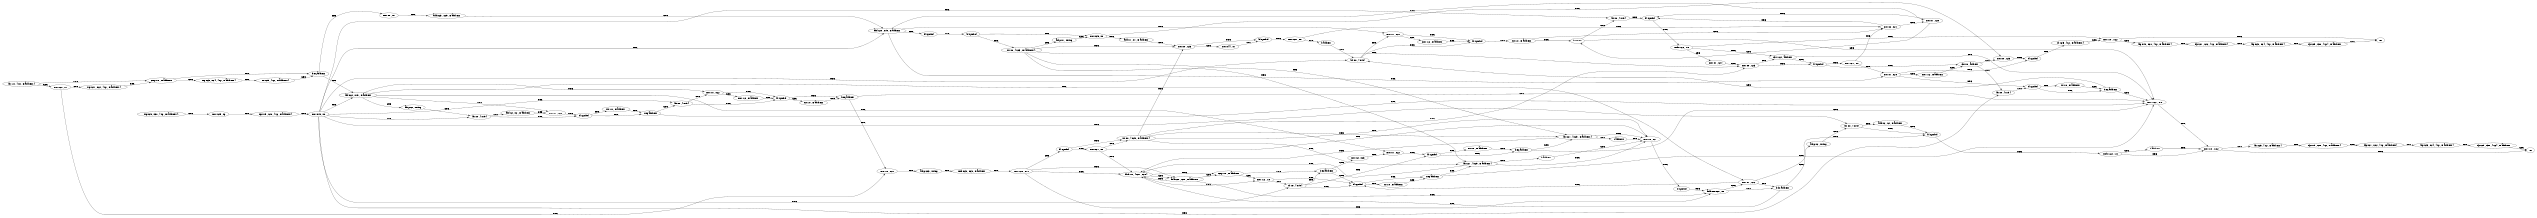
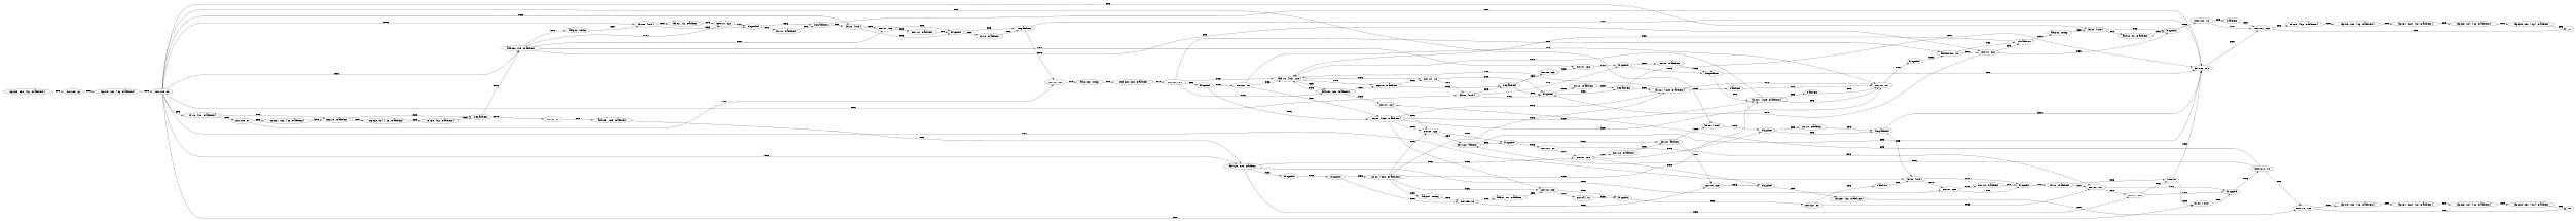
  digraph {
    rankdir=LR
    n1 [label="stp x29 , x30 , [ sp , #- address ]!"]
    n2 [label="mov x29 , sp"]
    n3 [label="stp x19 , x20 , [ sp , # address ]"]
    n4 [label="mov x19 , x0"]
    n5 [label="ldr w0 , [ x0 , # address ]"]
    n6 [label="add x22 , x19 , # address"]
    n7 [label="ldr x0 , [ x19 ]"]
    n8 [label="ldr x0 , [ x19 ]"]
    n9 [label="add x20 , x19 , # address"]
    n10 [label="ldr x0 , [ x19 ]"]
    n11 [label="ldr x0 , [ x19 ]"]
    n12 [label="ldr x0 , [ x19 ]"]
    n13 [label="ldr x0 , [ x19 ]"]
    n14 [label="ldr x0 , [ x19 ]"]
    n15 [label="mov x20 , x1"]
    n16 [label="cmp w0 , # address"]
    n17 [label="adrp x2 , string"]
    n18 [label="mov x1 , x22"]
    n19 [label="mov x1 , x22"]
    n20 [label="mov x1 , x22"]
    n21 [label="mov x1 , x22"]
    n22 [label="add x2 , x2 , # address"]
    n23 [label="bl symbol"]
    n24 [label="bl symbol"]
    n25 [label="bl symbol"]
    n26 [label="mov x1 , x20"]
    n27 [label="mov x1 , x20"]
    n28 [label="mov x1 , x20"]
    n29 [label="bl symbol"]
    n30 [label="bl symbol"]
    n31 [label="add x2 , x2 , # address"]
    n32 [label="bl symbol"]
    n33 [label="b.eq address"]
    n34 [label="bl symbol"]
    n35 [label="bl symbol"]
    n36 [label="bl symbol"]
    n37 [label="stp x21 , x22 , [ sp , # address ]"]
    n38 [label="mov x0 , x20"]
    n39 [label="stp x23 , x24 , [ sp , # address ]"]
    n40 [label="b.eq address"]
    n41 [label="adrp x23 , string"]
    n42 [label="str x25 , [ sp , # address ]"]
    n43 [label="mov x0 , x1"]
    n44 [label="add x23 , x29 , # address"]
    n45 [label="mov w2 , # address"]
    n46 [label="b.hs address"]
    n47 [label="tst w0 , # address"]
    n48 [label="b.eq address"]
-   n49 [label="mov w22 , # 0"]
+   n49 [label="cbz w22 , # 0"]
    n50 [label="mov w0 , w22"]
    n51 [label="ldr x25 , [ sp , # address ]"]
    n52 [label=ret]
    n53 [label="tst w0 , # address"]
    n54 [label="b.eq address"]
    n55 [label="bl symbol"]
    n56 [label="mov w2 , # address"]
    n57 [label="b.ne ret"]
    n58 [label="mov w2 , # address"]
    n59 [label="bl symbol"]
    n60 [label="str x0 , [ x23 , #- address ]!"]
    n61 [label="mov x25 , x0"]
    n62 [label="adrp x1 , string"]
    n63 [label="mov x0 , x23"]
    n64 [label="mov x0 , x23"]
    n65 [label="ldr x21 , [ x29 , # address ]"]
    n66 [label="ldr x21 , [ x29 , # address ]"]
    n67 [label="add x1 , x1 , # address"]
    n68 [label="mov x0 , x25"]
    n69 [label="mov x44 , x1"]
    n70 [label="bl symbol"]
    n71 [label="cbz w22 , address"]
    n72 [label="bl symbol"]
    n73 [label="ldrb w0 , [ x21 , x20 ]"]
    n74 [label="mov x0 , x21"]
    n75 [label="b address"]
    n76 [label="b address"]
    n77 [label="mov x21 , x0"]
    n78 [label="b address"]
    n79 [label="mov x2 , x21"]
    n80 [label="tst w0 , # address"]
    n81 [label="ldp x19 , x20 , [ sp , # address ]"]
    n82 [label="uxtb x23 , x23 , # address"]
    n83 [label="uxtb w22 , w0"]
    n84 [label="mov x20 , # 0"]
    n85 [label="bl symbol"]
    n86 [label="add x20 , x20 , # address"]
    n87 [label="address x20 , x0"]
    n88 [label="mov x21 , x0"]
    n89 [label="str x0 , [ x29 , # address ]"]
    n90 [label="cmp w0 , # address"]
    n91 [label="mov w2 , w0"]
    n92 [label="bl symbol"]
    n93 [label="mov x1 , x24"]
    n94 [label="mov w0 , w22"]
    n95 [label="ldp x19 , x20 , [ sp , # address ]"]
    n96 [label=ret]
    n97 [label="mov x21 , x0"]
    n98 [label="cbz x0 , address"]
    n99 [label="adrp x2 , string"]
    n100 [label="uxtb w22 , w0"]
    n101 [label="b address"]
    n102 [label="mov x2 , x23"]
    n103 [label="tst w0 , # address"]
    n104 [label="b.eq address"]
    n105 [label="tst w0 , # address"]
    n106 [label="b.eq address"]
    n107 [label="ldr x25 , [ sp , # address ]"]
    n108 [label="tst w0 , # address"]
    n109 [label="b.eq address"]
    n110 [label="ldp x21 , x22 , [ sp , # address ]"]
    n111 [label="ldp x23 , x24 , [ sp , # address ]"]
    n112 [label="ldp x29 , x30 , [ sp ] , # address"]
    n113 [label="ldp x21 , x22 , [ sp , # address ]"]
    n114 [label="ldp x23 , x24 , [ sp , # address ]"]
    n115 [label="ldp x29 , x30 , [ sp ] , # address"]
    n1 -> n2 [label=CFG]
    n2 -> n3 [label=CFG]
    n3 -> n4 [label=CFG]
+   n4 -> n5 [label=CFG]
    n4 -> n6 [label=DFG]
    n4 -> n7 [label=DFG]
    n4 -> n8 [label=DFG]
    n4 -> n9 [label=DFG]
    n4 -> n10 [label=DFG]
    n4 -> n11 [label=DFG]
    n4 -> n12 [label=DFG]
    n4 -> n13 [label=DFG]
    n4 -> n14 [label=DFG]
    n5 -> n15 [label=CFG]
    n5 -> n16 [label=DFG]
    n6 -> n17 [label=CFG]
    n6 -> n18 [label=DFG]
    n6 -> n19 [label=DFG]
    n6 -> n20 [label=DFG]
    n6 -> n21 [label=DFG]
    n7 -> n22 [label=CFG]
    n7 -> n23 [label=DFG]
    n8 -> n19 [label=CFG]
    n8 -> n24 [label=DFG]
    n9 -> n25 [label=CFG]
    n9 -> n26 [label=DFG]
    n9 -> n27 [label=DFG]
    n9 -> n28 [label=DFG]
    n10 -> n26 [label=CFG]
    n10 -> n29 [label=DFG]
    n11 -> n30 [label=DFG]
    n12 -> n31 [label=CFG]
    n12 -> n32 [label=DFG]
    n13 -> n33 [label=CFG]
    n13 -> n34 [label=DFG]
    n13 -> n35 [label=DFG]
    n14 -> n36 [label=DFG]
    n15 -> n37 [label=CFG]
    n15 -> n38 [label=DFG]
    n16 -> n39 [label=CFG]
    n16 -> n40 [label=DFG]
    n17 -> n7 [label=CFG]
    n18 -> n23 [label=DFG]
    n19 -> n24 [label=DFG]
    n19 -> n45 [label=CFG]
    n20 -> n35 [label=DFG]
    n21 -> n32 [label=DFG]
    n21 -> n34 [label=DFG]
    n21 -> n46 [label=CFG]
    n22 -> n18 [label=CFG]
    n23 -> n47 [label=CFG]
    n23 -> n48 [label=DFG]
    n24 -> n53 [label=CFG]
    n24 -> n54 [label=DFG]
    n25 -> n55 [label=DFG]
    n26 -> n29 [label=DFG]
    n26 -> n56 [label=CFG]
    n27 -> n30 [label=DFG]
    n27 -> n57 [label=CFG]
    n28 -> n36 [label=DFG]
    n28 -> n58 [label=CFG]
    n28 -> n59 [label=DFG]
    n29 -> n80 [label=DFG]
    n30 -> n83 [label=DFG]
    n31 -> n32 [label=CFG]
    n32 -> n100 [label=DFG]
    n33 -> n34 [label=CFG]
    n33 -> n102 [label=CFG]
    n34 -> n103 [label=CFG]
    n34 -> n104 [label=DFG]
    n35 -> n105 [label=CFG]
    n35 -> n106 [label=DFG]
    n36 -> n108 [label=CFG]
    n36 -> n109 [label=DFG]
    n37 -> n16 [label=CFG]
    n38 -> n41 [label=CFG]
    n39 -> n42 [label=CFG]
    n40 -> n6 [label=CFG]
    n40 -> n43 [label=CFG]
    n41 -> n82 [label=CFG]
    n42 -> n40 [label=CFG]
    n43 -> n44 [label=CFG]
    n44 -> n9 [label=CFG]
    n45 -> n24 [label=CFG]
    n46 -> n73 [label=CFG]
    n46 -> n99 [label=CFG]
    n47 -> n48 [label=CFG]
    n48 -> n8 [label=CFG]
    n48 -> n49 [label=CFG]
    n49 -> n50 [label=DFG]
    n50 -> n51 [label=CFG]
    n50 -> n52 [label=DFG]
    n51 -> n81 [label=CFG]
    n53 -> n54 [label=CFG]
    n54 -> n38 [label=CFG]
    n54 -> n49 [label=CFG]
    n55 -> n60 [label=DFG]
    n55 -> n61 [label=DFG]
    n56 -> n29 [label=CFG]
    n57 -> n11 [label=CFG]
    n57 -> n49 [label=CFG]
    n58 -> n98 [label=CFG]
    n59 -> n107 [label=CFG]
    n60 -> n62 [label=CFG]
    n60 -> n63 [label=DFG]
    n60 -> n64 [label=DFG]
    n60 -> n65 [label=DFG]
    n60 -> n66 [label=DFG]
    n61 -> n67 [label=DFG]
    n61 -> n68 [label=DFG]
    n62 -> n61 [label=CFG]
    n63 -> n69 [label=CFG]
    n63 -> n70 [label=DFG]
    n64 -> n71 [label=CFG]
    n64 -> n72 [label=DFG]
    n65 -> n73 [label=DFG]
    n65 -> n74 [label=DFG]
    n65 -> n75 [label=CFG]
    n66 -> n73 [label=DFG]
    n66 -> n74 [label=DFG]
    n66 -> n76 [label=CFG]
    n67 -> n63 [label=CFG]
    n68 -> n59 [label=DFG]
    n69 -> n70 [label=CFG]
    n70 -> n77 [label=DFG]
    n71 -> n49 [label=CFG]
    n71 -> n72 [label=CFG]
    n72 -> n97 [label=DFG]
    n72 -> n98 [label=DFG]
    n73 -> n86 [label=CFG]
    n73 -> n90 [label=DFG]
    n73 -> n91 [label=DFG]
    n74 -> n92 [label=DFG]
    n75 -> n74 [label=CFG]
    n76 -> n74 [label=CFG]
    n77 -> n78 [label=CFG]
    n77 -> n79 [label=DFG]
    n78 -> n10 [label=CFG]
    n79 -> n27 [label=CFG]
    n79 -> n30 [label=DFG]
    n80 -> n57 [label=DFG]
    n80 -> n79 [label=CFG]
    n81 -> n110 [label=CFG]
    n82 -> n84 [label=CFG]
    n83 -> n71 [label=DFG]
    n83 -> n93 [label=CFG]
    n83 -> n94 [label=DFG]
    n84 -> n73 [label=DFG]
    n84 -> n85 [label=CFG]
    n84 -> n86 [label=DFG]
    n84 -> n87 [label=DFG]
    n85 -> n88 [label=DFG]
    n85 -> n89 [label=DFG]
    n86 -> n73 [label=DFG]
-   n86 -> n87 [label=DFG]
+   n86 -> n93 [label=DFG]
    n86 -> n90 [label=CFG]
    n87 -> n21 [label=CFG]
    n87 -> n46 [label=DFG]
    n88 -> n73 [label=DFG]
    n88 -> n74 [label=DFG]
    n88 -> n89 [label=CFG]
    n89 -> n63 [label=DFG]
    n89 -> n64 [label=DFG]
    n89 -> n65 [label=DFG]
    n89 -> n66 [label=DFG]
    n89 -> n74 [label=CFG]
    n90 -> n33 [label=DFG]
    n90 -> n91 [label=CFG]
    n91 -> n13 [label=CFG]
    n91 -> n34 [label=DFG]
    n92 -> n87 [label=DFG]
    n93 -> n64 [label=CFG]
    n94 -> n95 [label=CFG]
    n94 -> n96 [label=DFG]
    n95 -> n113 [label=CFG]
    n97 -> n28 [label=CFG]
    n97 -> n79 [label=DFG]
    n98 -> n14 [label=CFG]
    n98 -> n68 [label=CFG]
    n99 -> n12 [label=CFG]
    n100 -> n50 [label=DFG]
    n100 -> n101 [label=CFG]
    n101 -> n50 [label=CFG]
    n102 -> n20 [label=CFG]
    n103 -> n104 [label=CFG]
    n104 -> n49 [label=CFG]
    n104 -> n66 [label=CFG]
    n105 -> n106 [label=CFG]
    n106 -> n49 [label=CFG]
    n106 -> n65 [label=CFG]
    n107 -> n94 [label=CFG]
    n108 -> n109 [label=CFG]
    n109 -> n10 [label=CFG]
    n109 -> n49 [label=CFG]
    n110 -> n111 [label=CFG]
    n111 -> n112 [label=CFG]
    n112 -> n52 [label=CFG]
    n113 -> n114 [label=CFG]
    n114 -> n115 [label=CFG]
    n115 -> n96 [label=CFG]
  }
